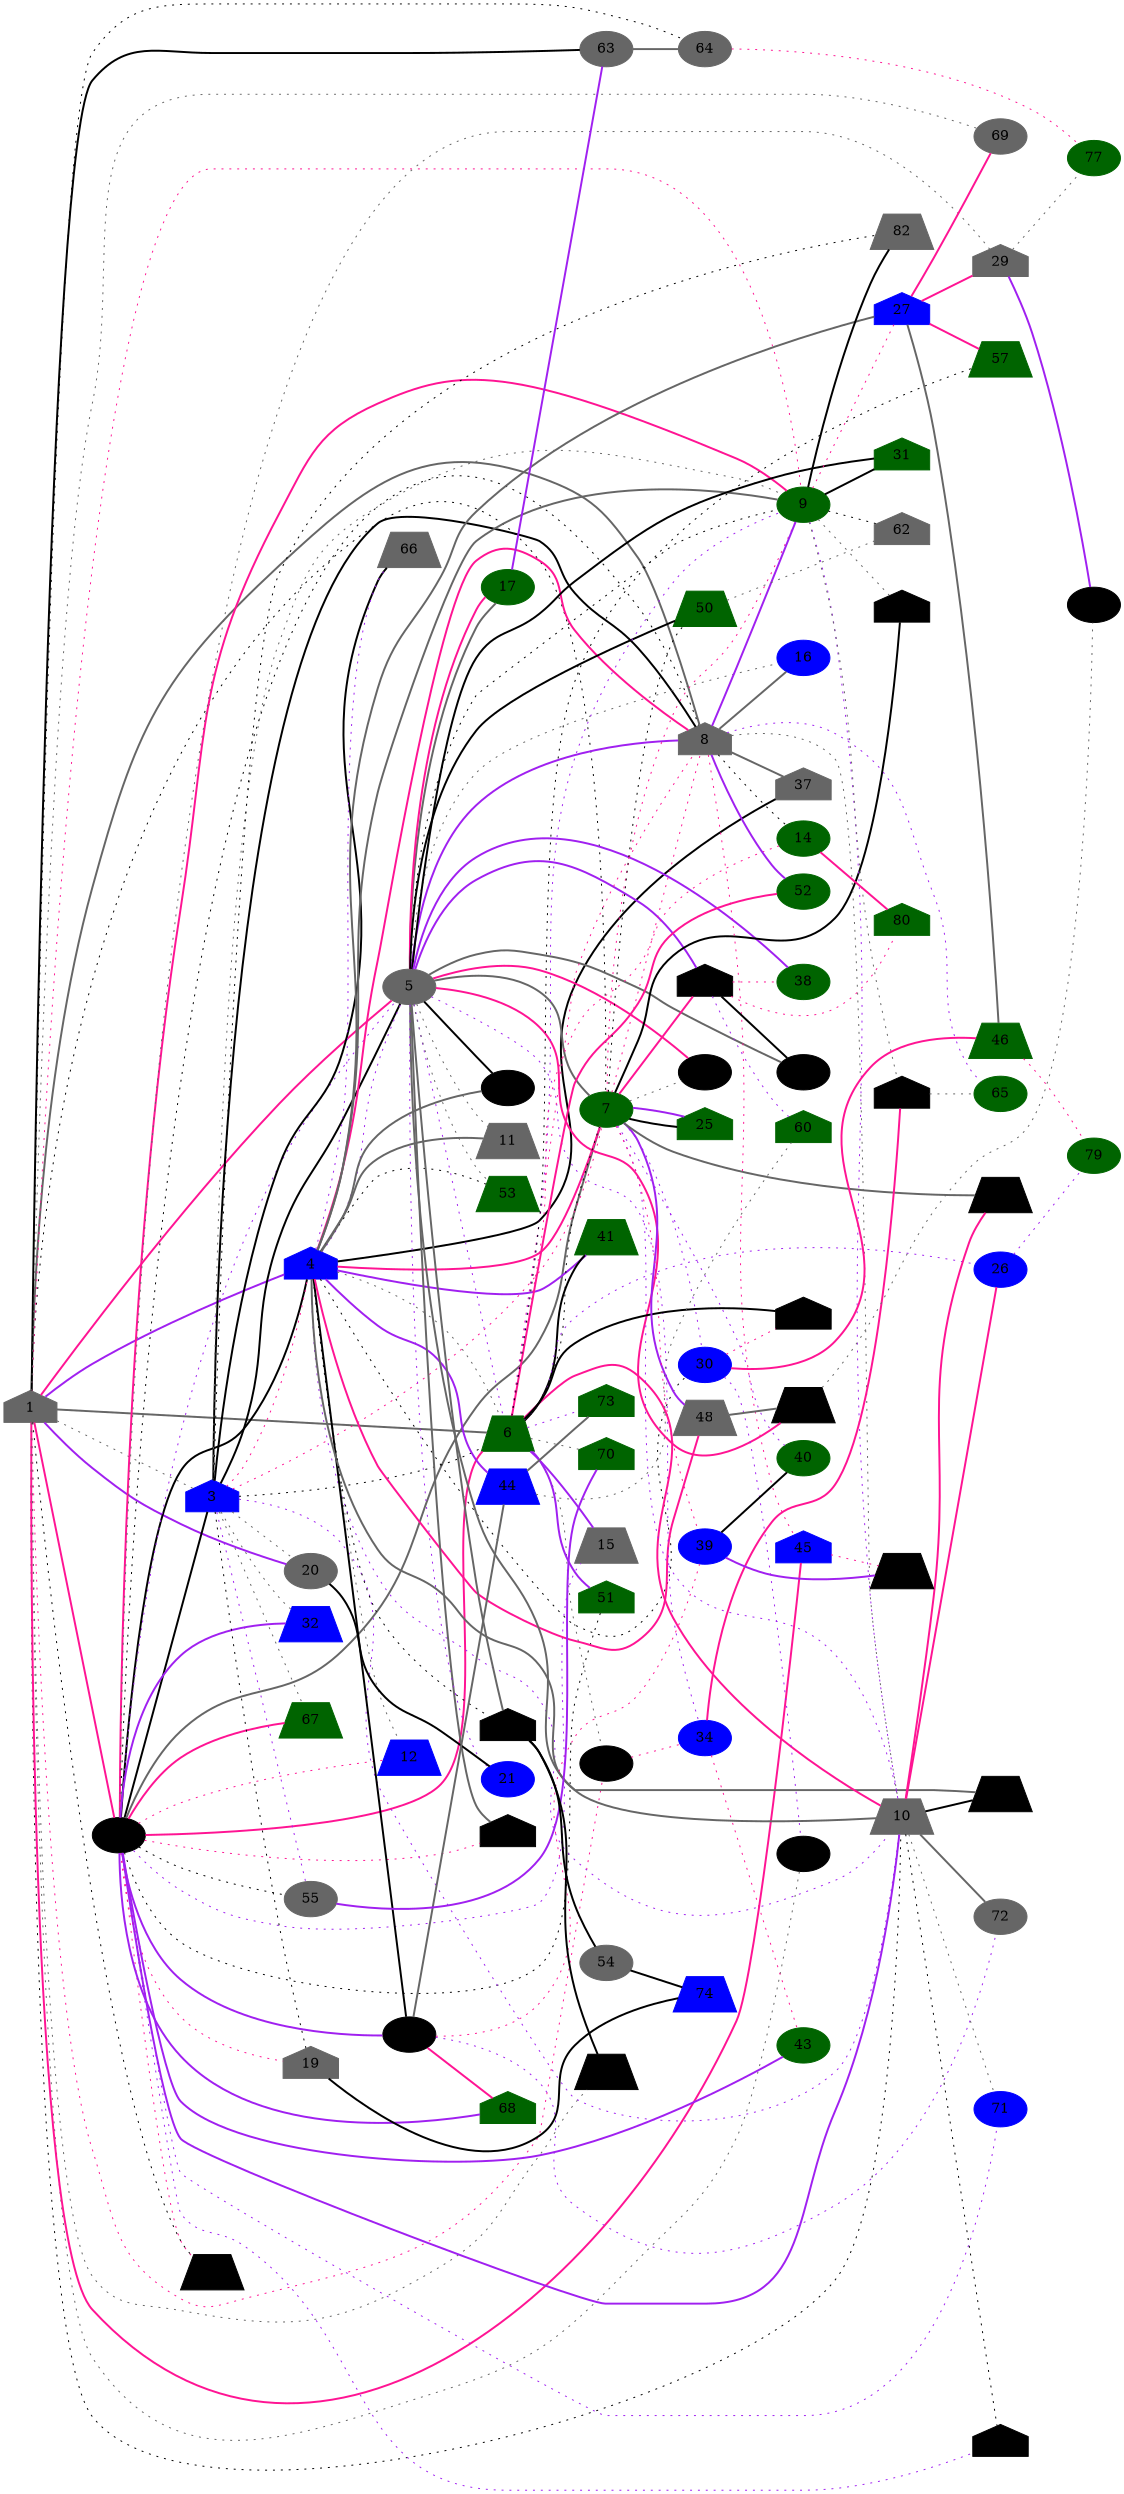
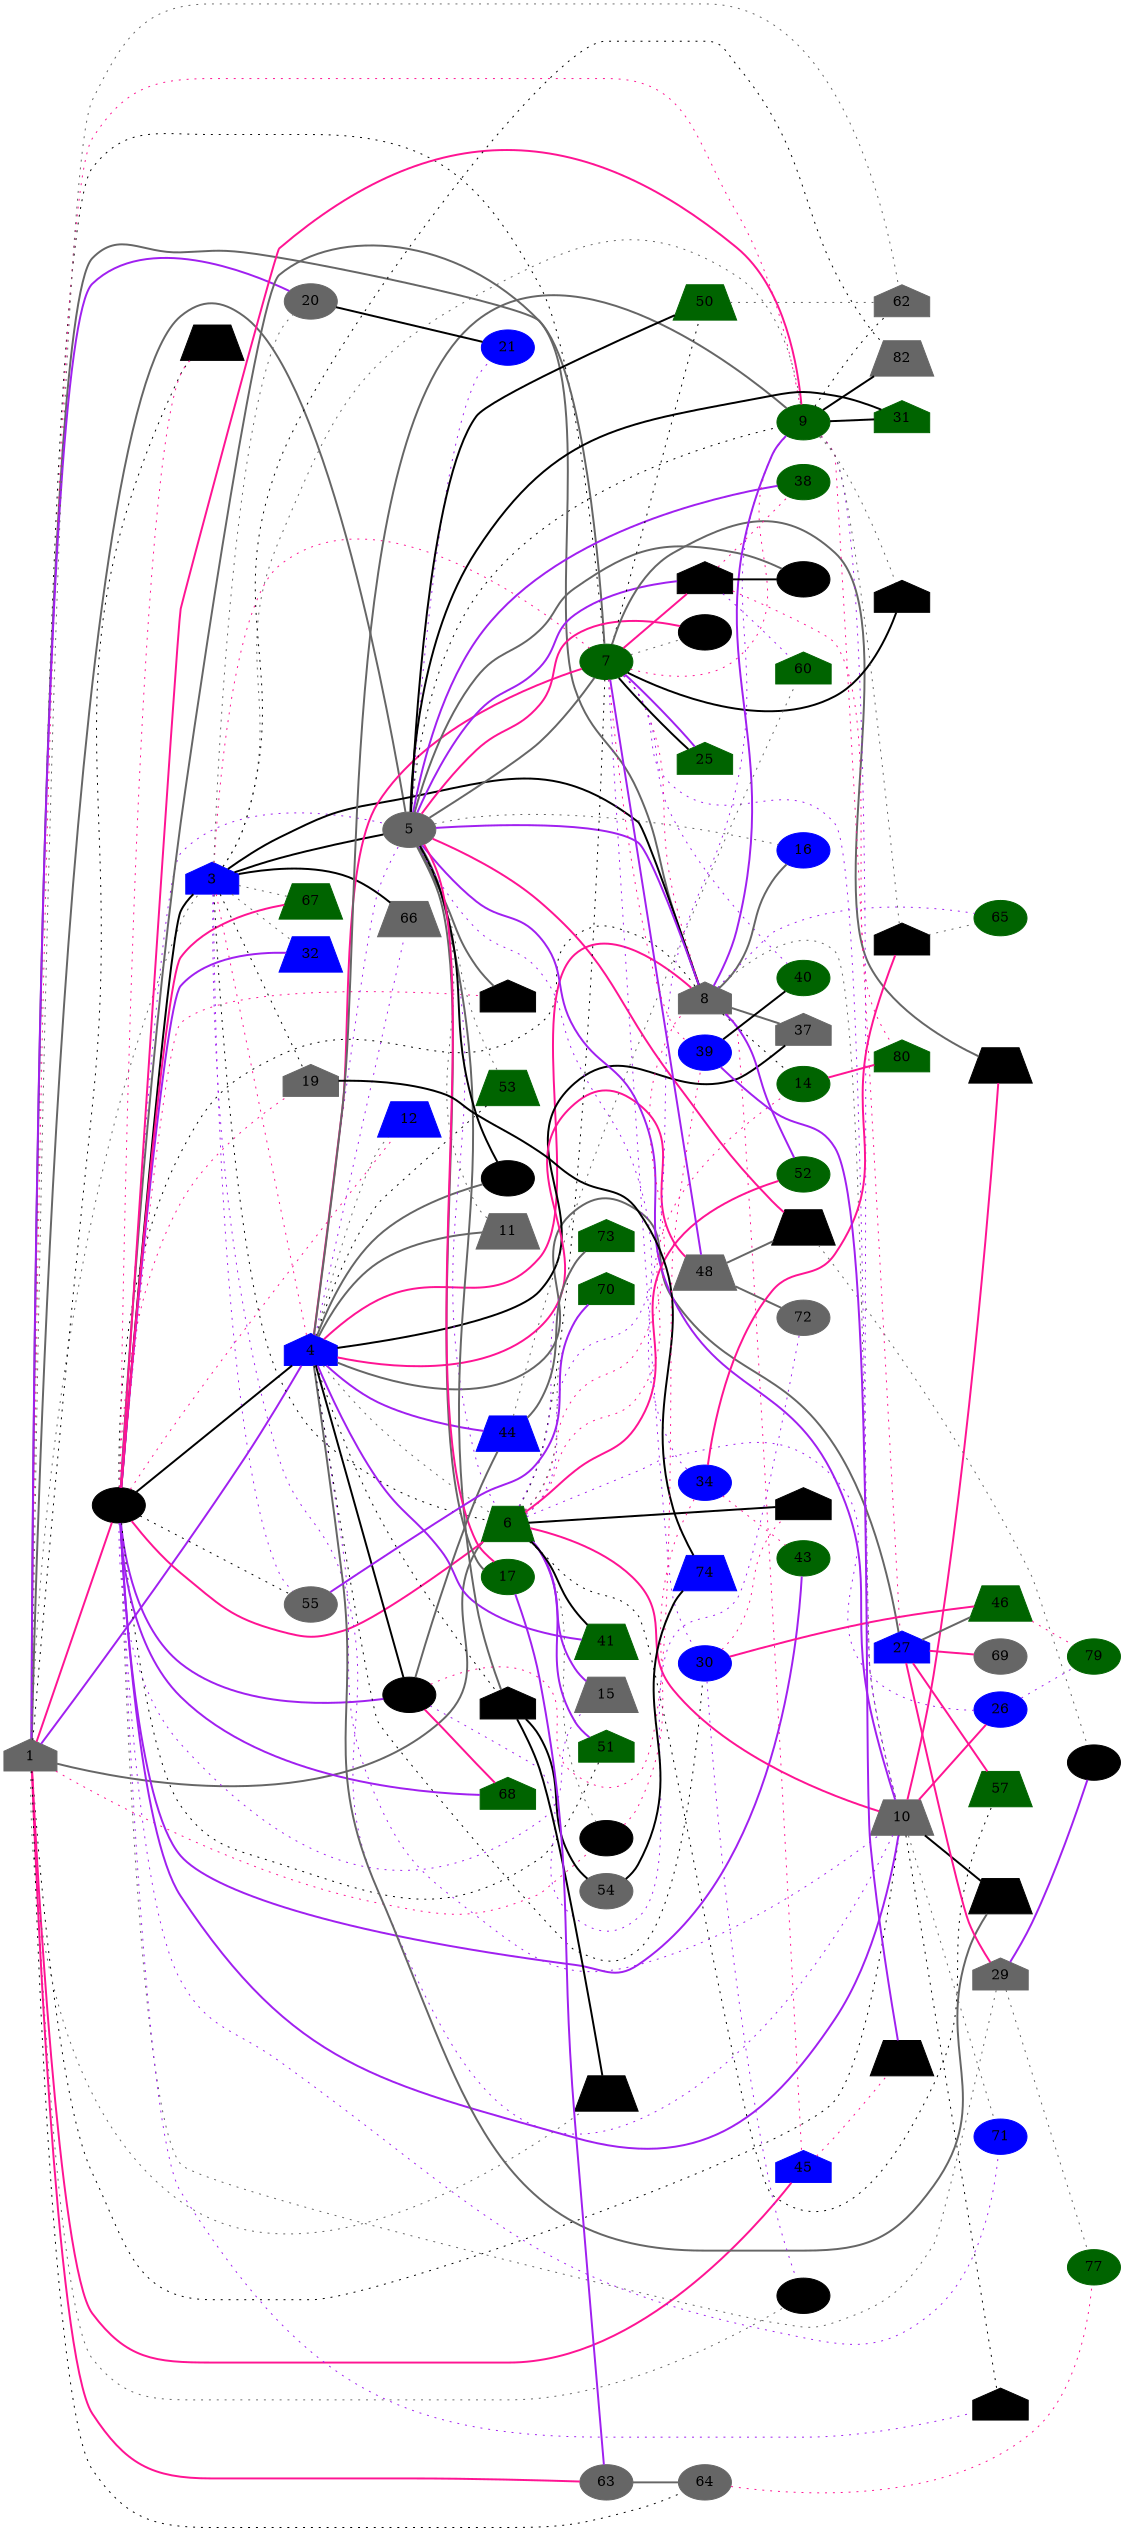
  graph {
    rankdir=LR
    node [color=darkgreen shape=ellipse style=filled]
    edge [color=gray40 style=bold]
    1 [color=gray40 shape=house]
    2 [color=black]
    3 [color=blue shape=house]
    4 [color=blue shape=house]
    5 [color=gray40]
    6 [shape=trapezium]
    7
    8 [color=gray40 shape=house]
    9
    10 [color=gray40 shape=trapezium]
    20 [color=gray40]
    24 [color=black]
    36 [color=black]
    45 [color=blue shape=house]
    49 [color=black shape=trapezium]
    61 [color=black shape=trapezium]
    63 [color=gray40]
    64 [color=gray40]
    69 [color=gray40]
    12 [color=blue shape=trapezium]
    15 [color=gray40 shape=trapezium]
    19 [color=gray40 shape=house]
    23 [color=black]
    29 [color=gray40 shape=house]
    32 [color=blue shape=trapezium]
    42 [color=black shape=house]
    43
    51 [shape=house]
    55 [color=gray40]
    67 [shape=trapezium]
    68 [shape=house]
    71 [color=blue]
    81 [color=black shape=house]
    66 [color=gray40 shape=trapezium]
    82 [color=gray40 shape=trapezium]
    11 [color=gray40 shape=trapezium]
    22 [color=black shape=trapezium]
    27 [color=blue shape=house]
    30 [color=blue]
    35 [color=black shape=house]
    37 [color=gray40 shape=house]
    41 [shape=trapezium]
    44 [color=blue shape=trapezium]
    48 [color=gray40 shape=trapezium]
    53 [shape=trapezium]
    56 [color=black]
    13 [color=black]
    16 [color=blue]
    17
    21 [color=blue]
    31 [shape=house]
    33 [color=black shape=house]
    34 [color=blue]
    38
    50 [shape=trapezium]
    58 [color=black shape=trapezium]
    59 [color=black]
    14
    26 [color=blue]
    52
    57 [shape=trapezium]
    70 [shape=house]
    73 [shape=house]
    78 [color=black shape=house]
    18 [color=black shape=trapezium]
    25 [shape=house]
    28 [color=black shape=house]
    39 [color=blue]
    40
    65
    47 [color=black shape=house]
    62 [color=gray40 shape=house]
    75 [color=black shape=trapezium]
    77
    74 [color=blue shape=trapezium]
    72 [color=gray40]
    76 [color=black]
    46 [shape=trapezium]
    54 [color=gray40]
    60 [shape=house]
    80 [shape=house]
    79
    1 -- 2 [color=deeppink]
    1 -- 3 [style=dotted]
    1 -- 4 [color=purple]
-   1 -- 5 [color=deeppink]
+   1 -- 5
    1 -- 6
    1 -- 7 [color=black style=dotted]
    1 -- 8
    1 -- 9 [color=deeppink style=dotted]
    1 -- 10 [color=black style=dotted]
    1 -- 20 [color=purple]
    1 -- 24 [color=deeppink style=dotted]
    1 -- 36 [style=dotted]
    1 -- 45 [color=deeppink]
    1 -- 49 [style=dotted]
    1 -- 61 [color=black style=dotted]
-   1 -- 63 [color=black]
+   1 -- 63 [color=deeppink]
    1 -- 64 [color=black style=dotted]
-   1 -- 69 [style=dotted]
+   1 -- 62 [style=dotted]
    2 -- 3 [color=black]
    2 -- 4 [color=black]
    2 -- 5 [color=purple style=dotted]
    2 -- 6 [color=deeppink]
    2 -- 7
    2 -- 8 [color=black style=dotted]
    2 -- 9 [color=deeppink]
    2 -- 10 [color=purple]
    2 -- 61 [color=deeppink style=dotted]
    2 -- 12 [color=deeppink style=dotted]
    2 -- 15 [color=purple style=dotted]
    2 -- 19 [color=deeppink style=dotted]
    2 -- 23 [color=purple]
    2 -- 29 [style=dotted]
    2 -- 32 [color=purple]
    2 -- 42 [color=deeppink style=dotted]
    2 -- 43 [color=purple]
    2 -- 51 [color=black style=dotted]
    2 -- 55 [color=black style=dotted]
    2 -- 67 [color=deeppink]
    2 -- 68 [color=purple]
    2 -- 71 [color=purple style=dotted]
    2 -- 81 [color=purple style=dotted]
    3 -- 4 [color=deeppink style=dotted]
    3 -- 5 [color=black]
    3 -- 6 [color=black style=dotted]
    3 -- 7 [color=deeppink style=dotted]
    3 -- 8 [color=black]
    3 -- 9 [style=dotted]
    3 -- 10 [color=purple style=dotted]
    3 -- 20 [style=dotted]
    3 -- 19 [color=black style=dotted]
    3 -- 32 [style=dotted]
    3 -- 55 [color=purple style=dotted]
    3 -- 67 [style=dotted]
    3 -- 66 [color=black]
    3 -- 82 [color=black style=dotted]
    4 -- 5 [color=purple style=dotted]
    4 -- 6 [style=dotted]
    4 -- 7 [color=deeppink]
    4 -- 8 [color=deeppink]
    4 -- 9
    4 -- 10 [color=purple style=dotted]
    4 -- 12 [style=dotted]
    4 -- 23 [color=black]
    4 -- 66 [color=purple style=dotted]
    4 -- 11
    4 -- 22
    4 -- 27
    4 -- 30 [color=black style=dotted]
    4 -- 35 [color=black style=dotted]
    4 -- 37 [color=black]
    4 -- 41 [color=purple]
    4 -- 44 [color=purple]
    4 -- 48 [color=deeppink]
    4 -- 53 [color=black style=dotted]
    4 -- 56
    5 -- 6 [color=purple style=dotted]
    5 -- 7
    5 -- 8 [color=purple]
    5 -- 9 [color=black style=dotted]
-   5 -- 10
+   5 -- 10 [color=purple]
    5 -- 42
    5 -- 11 [style=dotted]
    5 -- 35
    5 -- 53 [style=dotted]
    5 -- 56 [color=black]
    5 -- 13 [color=deeppink]
    5 -- 16 [style=dotted]
    5 -- 17
    5 -- 17 [color=deeppink]
    5 -- 21 [color=purple style=dotted]
    5 -- 31 [color=black]
    5 -- 33 [color=purple]
    5 -- 34 [color=purple style=dotted]
    5 -- 38 [color=purple]
    5 -- 50 [color=black]
    5 -- 58 [color=deeppink]
    5 -- 59
    6 -- 7 [color=black style=dotted]
    6 -- 8 [color=deeppink style=dotted]
    6 -- 9 [color=purple style=dotted]
    6 -- 10 [color=deeppink]
    6 -- 24 [style=dotted]
    6 -- 15 [color=purple]
    6 -- 51 [color=purple]
    6 -- 41 [color=black]
    6 -- 14 [color=deeppink style=dotted]
    6 -- 26 [color=purple style=dotted]
    6 -- 52 [color=deeppink]
    6 -- 57 [color=black style=dotted]
    6 -- 70 [style=dotted]
    6 -- 73 [color=purple style=dotted]
    6 -- 78 [color=black]
    7 -- 8 [color=deeppink style=dotted]
    7 -- 9 [color=deeppink style=dotted]
    7 -- 10 [color=purple style=dotted]
    7 -- 30 [color=purple style=dotted]
    7 -- 48 [color=purple]
    7 -- 13 [style=dotted]
    7 -- 33 [color=deeppink]
    7 -- 50 [color=black style=dotted]
    7 -- 18
    7 -- 25 [color=black]
    7 -- 25 [color=purple]
    7 -- 28 [color=black]
    7 -- 39 [color=deeppink style=dotted]
    7 -- 40 [color=purple style=dotted]
    8 -- 9 [color=purple]
    8 -- 10 [style=dotted]
    8 -- 45 [color=deeppink style=dotted]
    8 -- 37
    8 -- 16
    8 -- 14 [color=black style=dotted]
    8 -- 52 [color=purple]
    8 -- 65 [color=purple style=dotted]
    9 -- 10 [color=purple style=dotted]
    9 -- 82 [color=black]
    9 -- 27 [color=deeppink style=dotted]
    9 -- 31 [color=black]
    9 -- 28 [style=dotted]
    9 -- 47 [style=dotted]
    9 -- 62 [color=black style=dotted]
    10 -- 71 [style=dotted]
    10 -- 81 [color=black style=dotted]
    10 -- 22 [color=black]
    10 -- 26 [color=deeppink]
    10 -- 18 [color=deeppink]
    20 -- 21 [color=black]
    24 -- 34 [color=deeppink style=dotted]
    45 -- 75 [color=deeppink style=dotted]
    63 -- 64
    64 -- 77 [color=deeppink style=dotted]
    19 -- 74 [color=black]
    23 -- 68 [color=deeppink]
    23 -- 44
    23 -- 39 [color=deeppink style=dotted]
    23 -- 72 [color=purple style=dotted]
    29 -- 77 [style=dotted]
    29 -- 76 [color=purple]
    55 -- 70 [color=purple]
    27 -- 69 [color=deeppink]
    27 -- 29 [color=deeppink]
    27 -- 57 [color=deeppink]
    27 -- 46
    30 -- 36 [color=purple style=dotted]
    30 -- 78 [color=deeppink style=dotted]
    30 -- 46 [color=deeppink]
    35 -- 49 [color=black]
    35 -- 54 [color=black]
    44 -- 73
    44 -- 60 [style=dotted]
    48 -- 58
-   10 -- 72
+   48 -- 72
    17 -- 63 [color=purple]
    33 -- 38 [color=deeppink style=dotted]
    33 -- 59 [color=black]
    33 -- 60 [color=purple style=dotted]
    33 -- 80 [color=deeppink style=dotted]
    34 -- 43 [color=deeppink style=dotted]
    34 -- 47 [color=deeppink]
    50 -- 62 [style=dotted]
    58 -- 76 [style=dotted]
    14 -- 80 [color=deeppink]
    26 -- 79 [color=purple style=dotted]
    39 -- 40 [color=black]
    39 -- 75 [color=purple]
    47 -- 65 [style=dotted]
    46 -- 79 [color=deeppink style=dotted]
    54 -- 74 [color=black]
  }
